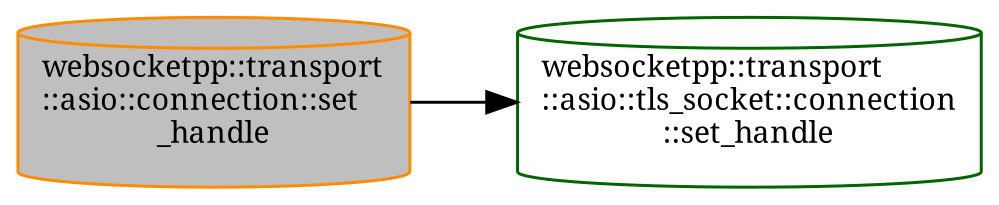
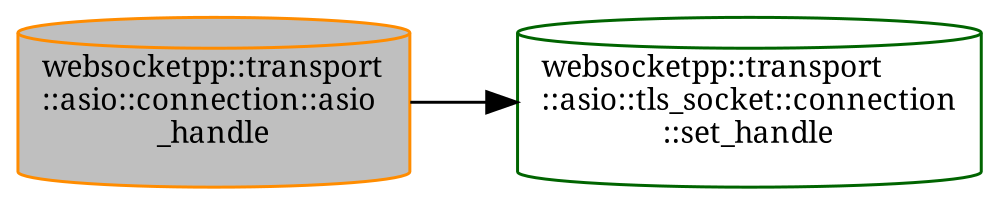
  digraph {
    rankdir=LR
    fontname="Noto Serif"
    node [fontname="Noto Serif" fontsize=10 shape=cylinder style=filled]
-   n1 [color=darkorange fillcolor=grey75 fontcolor=black height=0.2 label="websocketpp::transport\l::asio::connection::set\l_handle" width=0.4]
+   n1 [color=darkorange fillcolor=grey75 fontcolor=black height=0.2 label="websocketpp::transport\l::asio::connection::asio\l_handle" width=0.4]
    n2 [color=darkgreen fillcolor=white height=0.2 label="websocketpp::transport\l::asio::tls_socket::connection\l::set_handle" width=0.4]
    n1 -> n2 [color=black fontname="Noto Serif" fontsize=10 labelfontname=Helvetica labelfontsize=10 style=solid]
  }
